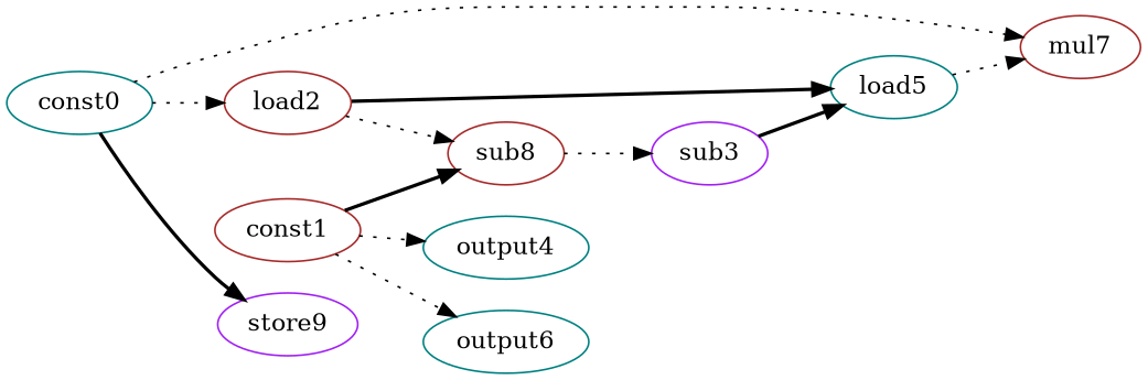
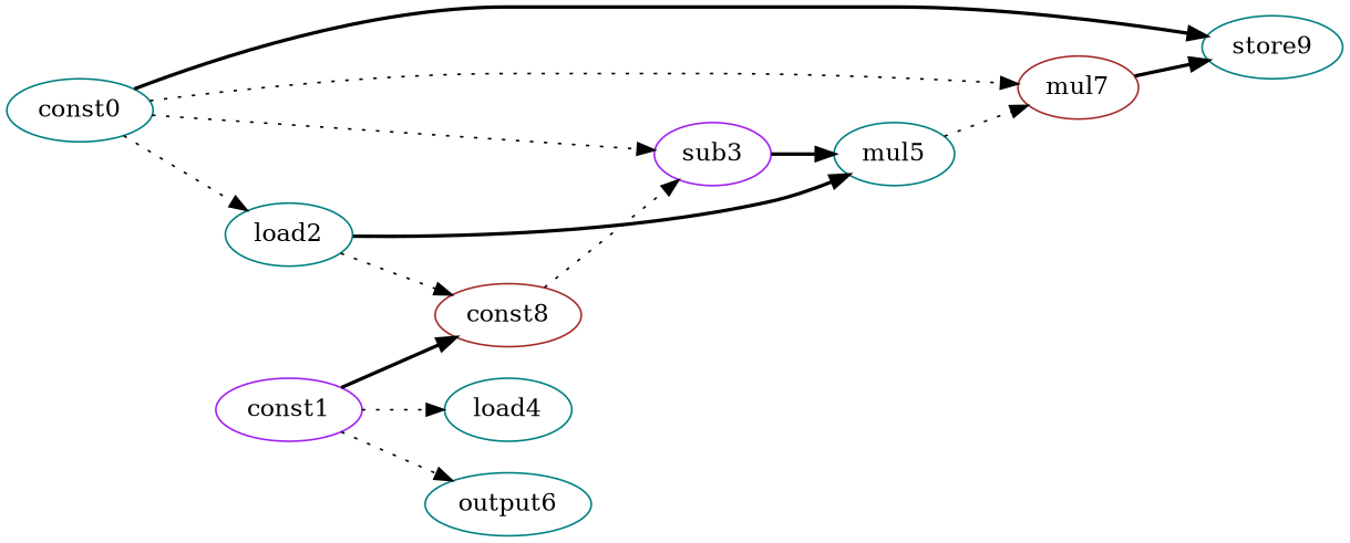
  digraph {
    rankdir=LR
    node [color=teal opcode=const]
    edge [operand=0 style=dotted]
-   load2 [color=brown opcode=load]
+   load2 [opcode=load]
    const0
    sub3 [color=purple opcode=sub]
    mul7 [color=brown opcode=mul]
-   store9 [color=purple opcode=store]
-   sub8 [color=brown opcode=sub]
-   mul5 [opcode=mul label=load5]
-   const1 [color=brown]
-   output4 [opcode=output]
+   store9 [opcode=store]
+   sub8 [color=brown opcode=sub label=const8]
+   mul5 [opcode=mul]
+   const1 [color=purple]
+   output4 [opcode=output label=load4]
    output6 [opcode=output]
    load2 -> sub8 [operand=1]
    load2 -> mul5 [style=bold]
    const0 -> load2
+   const0 -> sub3
    const0 -> mul7
    const0 -> store9 [style=bold]
    sub3 -> mul5 [operand=1 style=bold]
+   mul7 -> store9 [operand=1 style=bold]
    sub8 -> sub3 [operand=1]
    mul5 -> mul7 [operand=1]
    const1 -> sub8 [style=bold]
    const1 -> output4
    const1 -> output6
  }
